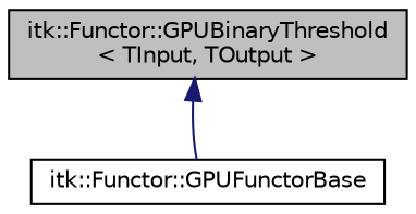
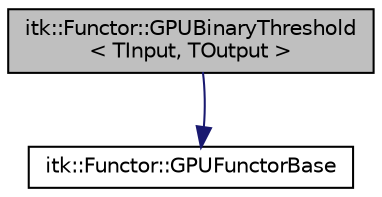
  digraph {
    node [color=black fontname=Helvetica fontsize=10 shape=record style=filled]
    n1 [fillcolor=grey75 fontcolor=black height=0.2 label="itk::Functor::GPUBinaryThreshold\l\< TInput, TOutput \>" width=0.4]
    n2 [fillcolor=white height=0.2 label="itk::Functor::GPUFunctorBase" width=0.4]
-   n1 -> n2 [color=midnightblue dir=back fontname=Helvetica fontsize=10 labelfontname=Helvetica labelfontsize=10 style=solid]
+   n2 -> n1 [color=midnightblue dir=back fontname=Helvetica fontsize=10 labelfontname=Helvetica labelfontsize=10 style=solid]
  }
